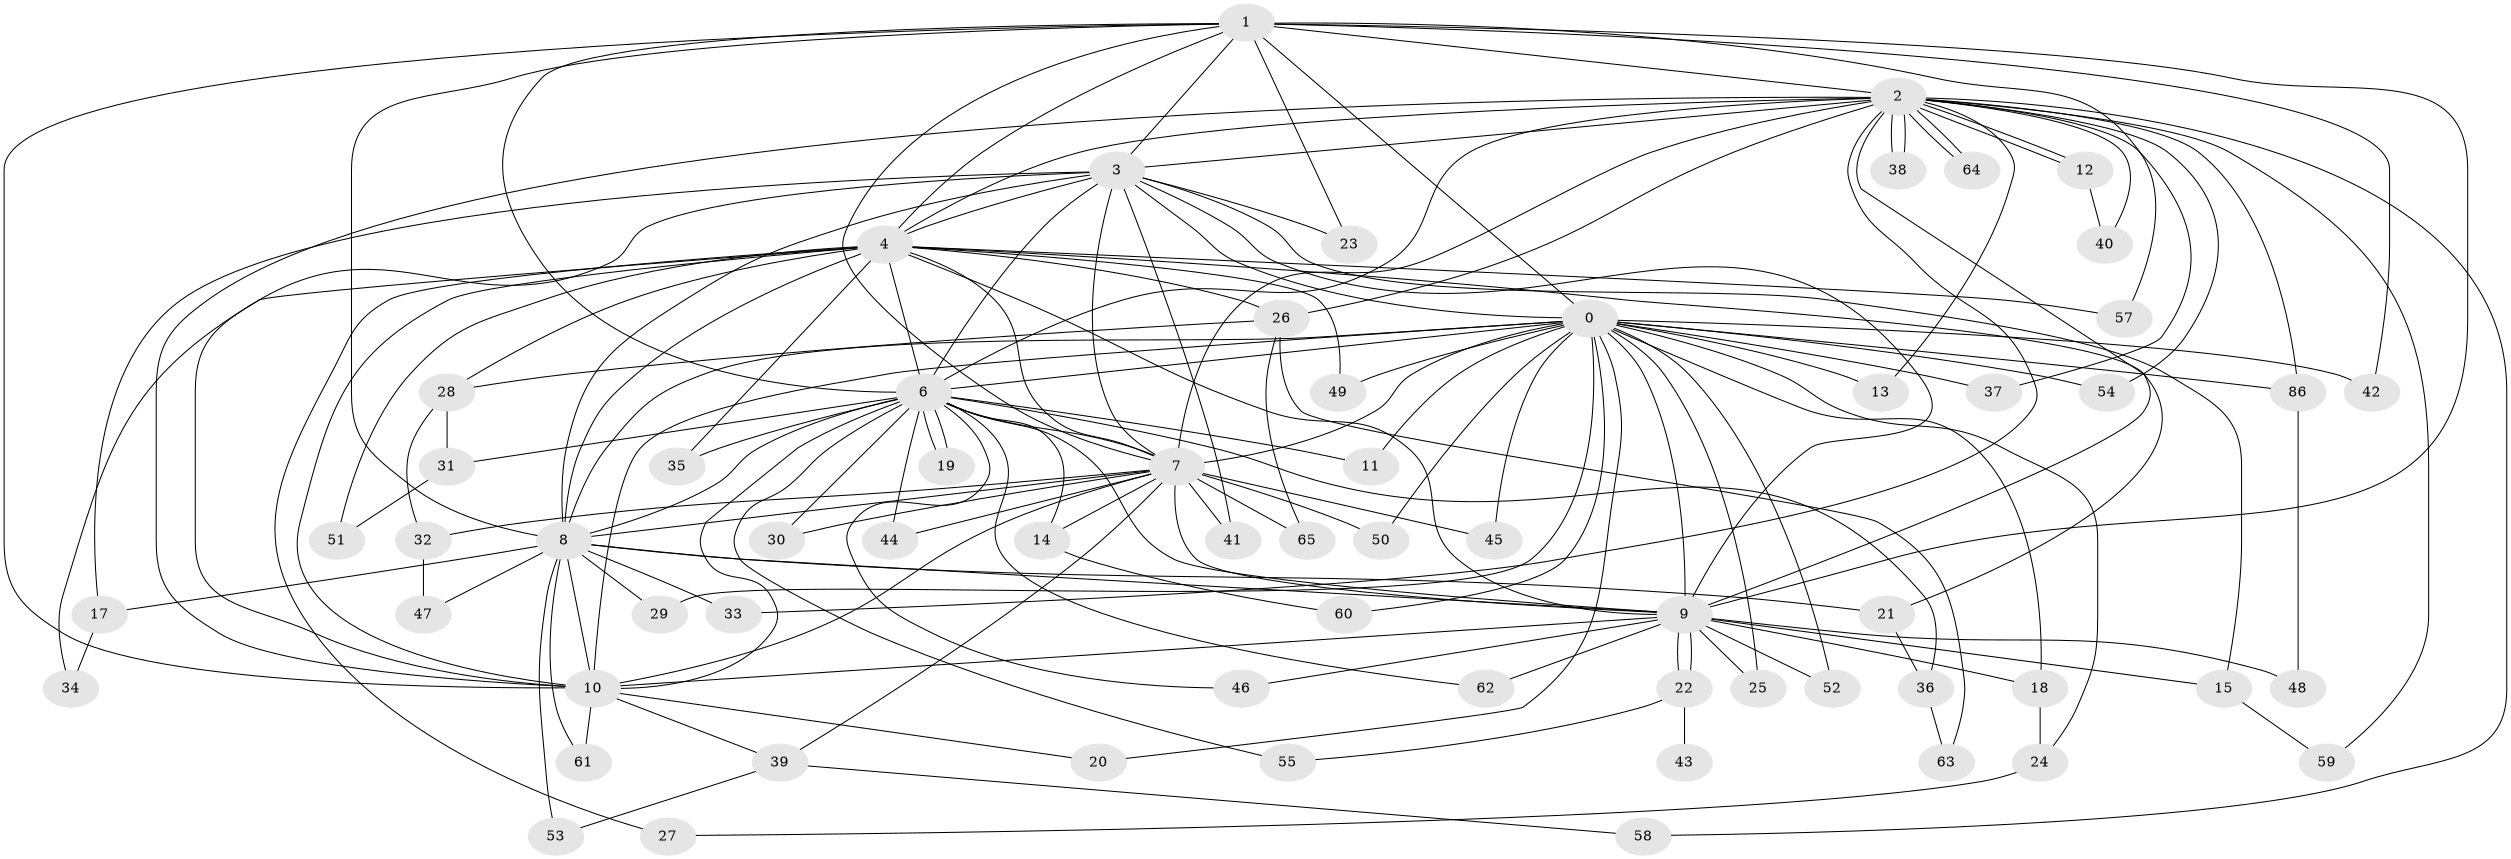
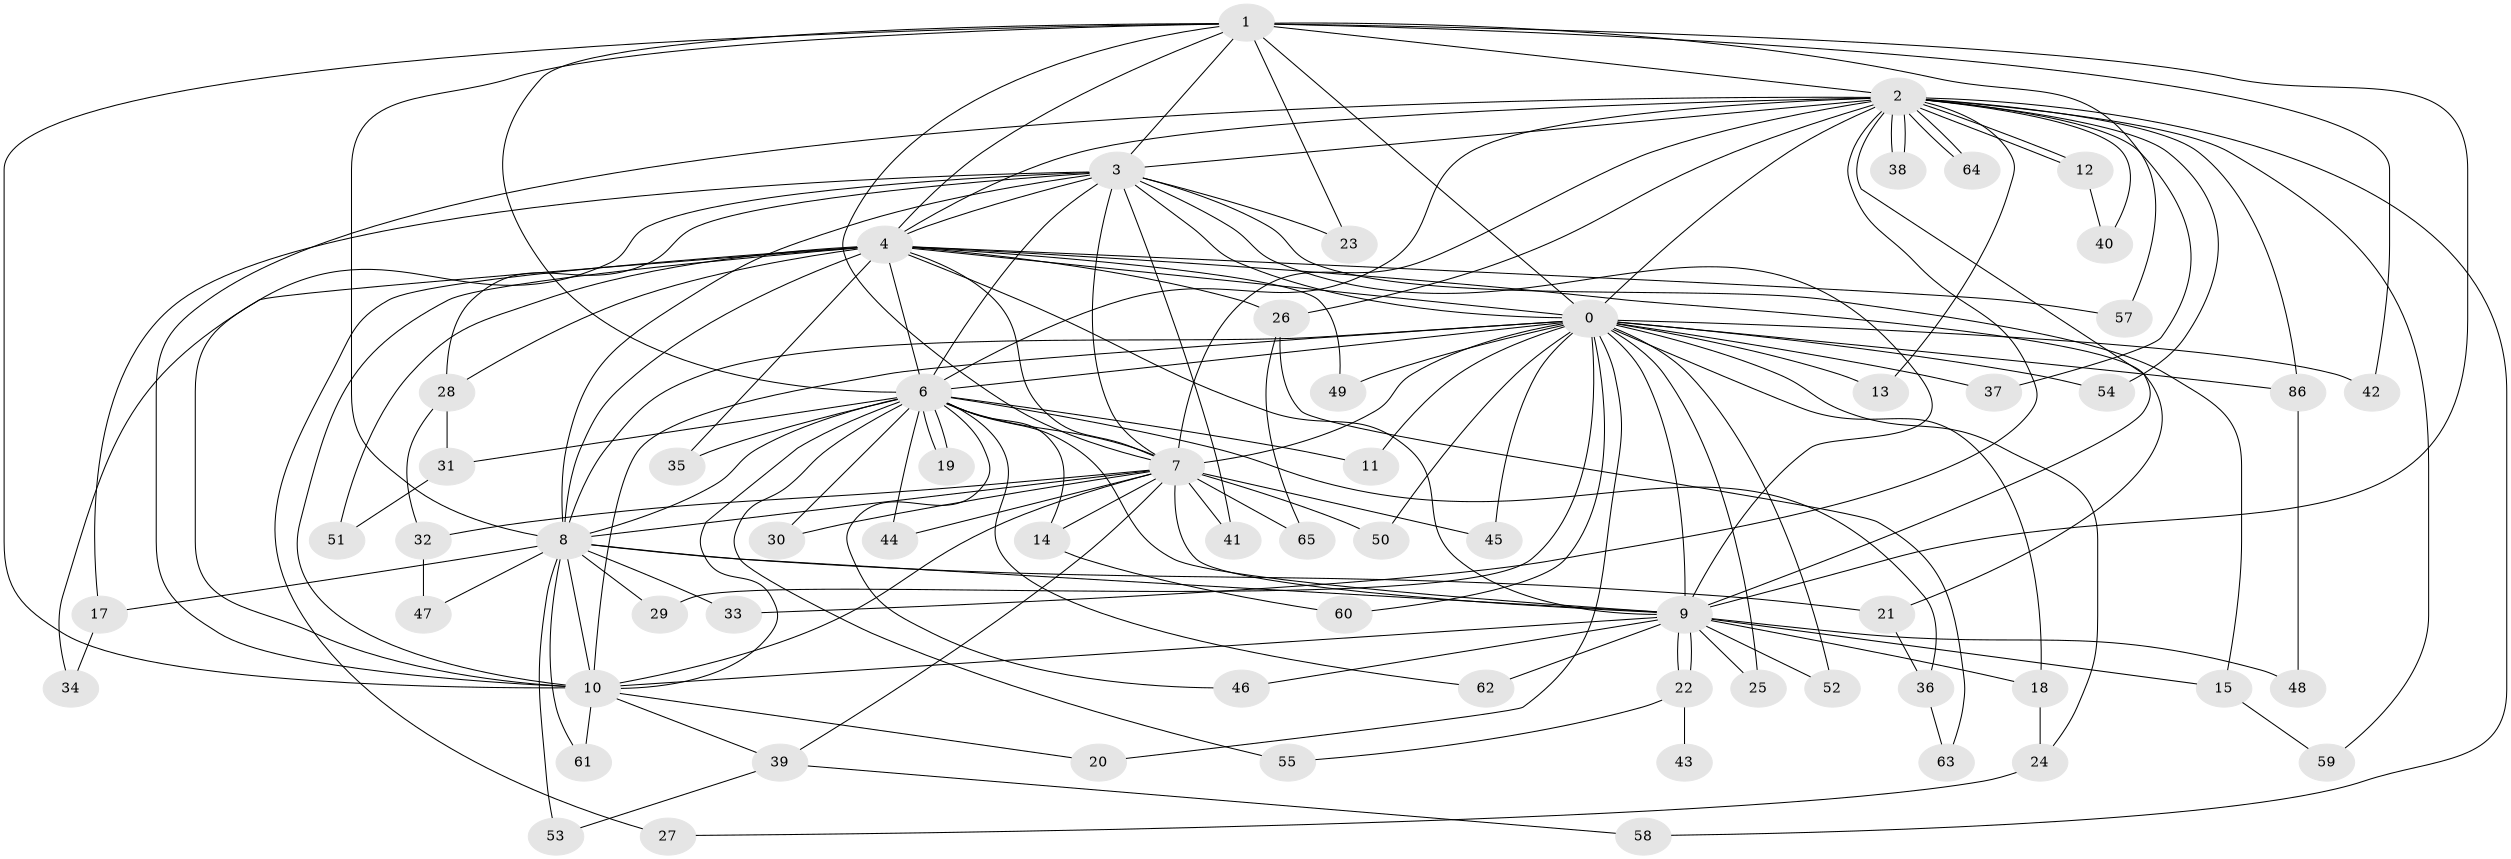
  graph {
    fontname="DejaVu Serif"
    node [color=gray90 fontname="DejaVu Serif" style=filled]
    edge [fontname="DejaVu Serif"]
    1
    2
    3
    4
    n5 [label=0]
    6
    7
    8
    9
    10
    23
    42
    57
    12
    13
    n16 [label=86]
    26
    33
    37
    38
    40
    54
    58
    59
    64
    15
    17
    28
    41
    21
    27
    34
    35
    49
    51
    11
    18
    20
    24
    25
    29
    45
    50
    52
    60
    14
    19
    30
    31
    36
    44
    46
    55
    62
    32
    39
    65
    47
    53
    61
    22
    48
    63
    43
    1 -- 2
    1 -- 3
    1 -- 4
    1 -- n5
    1 -- 6
    1 -- 7
    1 -- 8
    1 -- 9
    1 -- 10
    1 -- 23
    1 -- 42
    1 -- 57
    2 -- 3
    2 -- 4
+   2 -- n5
    2 -- 6
    2 -- 7
    2 -- 9
    2 -- 10
    2 -- 12
    2 -- 12
    2 -- 13
    2 -- n16
    2 -- 26
    2 -- 33
    2 -- 37
    2 -- 38
    2 -- 38
    2 -- 40
    2 -- 54
    2 -- 58
    2 -- 59
    2 -- 64
    2 -- 64
    3 -- 4
    3 -- n5
    3 -- 6
    3 -- 7
    3 -- 8
    3 -- 9
    3 -- 10
    3 -- 23
    3 -- 15
    3 -- 17
-   26 -- 28
+   3 -- 28
    3 -- 41
+   4 -- n5
    4 -- 6
    4 -- 7
    4 -- 8
    4 -- 9
    4 -- 10
    4 -- 57
    4 -- 26
    4 -- 28
    4 -- 21
    4 -- 27
    4 -- 34
    4 -- 35
    4 -- 49
    4 -- 51
    n5 -- 6
    n5 -- 7
    n5 -- 8
    n5 -- 9
    n5 -- 10
    n5 -- 42
    n5 -- 13
    n5 -- n16
    n5 -- 37
    n5 -- 54
    n5 -- 49
    n5 -- 11
    n5 -- 18
    n5 -- 20
    n5 -- 24
    n5 -- 25
    n5 -- 29
    n5 -- 45
    n5 -- 50
    n5 -- 52
    n5 -- 60
    6 -- 7
    6 -- 8
    6 -- 9
    6 -- 10
    6 -- 35
    6 -- 11
    6 -- 14
    6 -- 19
    6 -- 19
    6 -- 30
    6 -- 31
    6 -- 36
    6 -- 44
    6 -- 46
    6 -- 55
    6 -- 62
    7 -- 8
    7 -- 9
    7 -- 10
    7 -- 41
    7 -- 45
    7 -- 50
    7 -- 14
    7 -- 30
    7 -- 44
    7 -- 32
    7 -- 39
    7 -- 65
    8 -- 9
    8 -- 10
    8 -- 33
    8 -- 17
    8 -- 21
    8 -- 29
    8 -- 47
    8 -- 53
    8 -- 61
    9 -- 10
    9 -- 15
    9 -- 18
    9 -- 25
    9 -- 52
    9 -- 46
    9 -- 62
    9 -- 22
    9 -- 22
    9 -- 48
    10 -- 20
    10 -- 39
    10 -- 61
    12 -- 40
    n16 -- 48
    26 -- 65
    26 -- 63
    15 -- 59
    17 -- 34
    28 -- 31
    28 -- 32
    21 -- 36
    18 -- 24
    24 -- 27
    14 -- 60
    31 -- 51
    36 -- 63
    32 -- 47
    39 -- 58
    39 -- 53
    22 -- 55
    22 -- 43
  }
